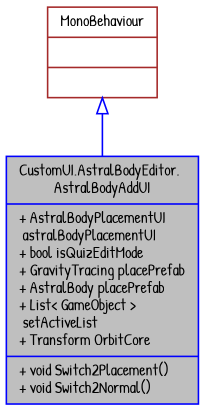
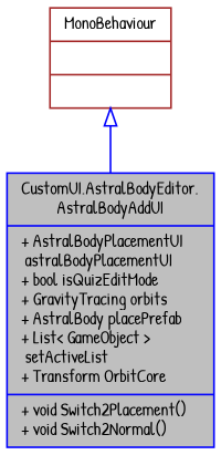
  digraph {
    fontname="Patrick Hand"
    node [fontname="Patrick Hand" fontsize=10 shape=record style=filled]
-   n1 [color=blue fillcolor=grey75 fontcolor=black height=0.2 label="{CustomUI.AstralBodyEditor.\lAstralBodyAddUI\n|+ AstralBodyPlacementUI\l astralBodyPlacementUI\l+ bool isQuizEditMode\l+ GravityTracing placePrefab\l+ AstralBody placePrefab\l+ List\< GameObject \>\l setActiveList\l+ Transform OrbitCore\l|+ void Switch2Placement()\l+ void Switch2Normal()\l}" width=0.4]
+   n1 [color=blue fillcolor=grey75 fontcolor=black height=0.2 label="{CustomUI.AstralBodyEditor.\lAstralBodyAddUI\n|+ AstralBodyPlacementUI\l astralBodyPlacementUI\l+ bool isQuizEditMode\l+ GravityTracing orbits\l+ AstralBody placePrefab\l+ List\< GameObject \>\l setActiveList\l+ Transform OrbitCore\l|+ void Switch2Placement()\l+ void Switch2Normal()\l}" width=0.4]
    n2 [color=brown fillcolor=white height=0.2 label="{MonoBehaviour\n||}" width=0.4]
    n2 -> n1 [arrowtail=onormal color=blue dir=back fontname="Patrick Hand" fontsize=10 labelfontname=Helvetica labelfontsize=10 style=solid]
  }
